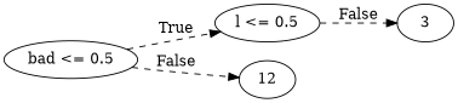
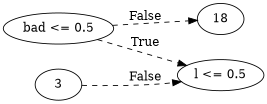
  digraph {
    rankdir=LR
    edge [style=dashed]
    n1 [label="bad <= 0.5"]
    n2 [label="l <= 0.5"]
-   n3 [label=12]
+   n3 [label=18]
    n4 [label=3]
    n1 -> n2 [label=True]
    n1 -> n3 [label=False]
-   n2 -> n4 [label=False]
+   n4 -> n2 [label=False]
  }
